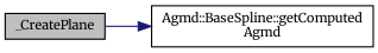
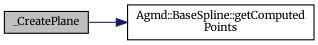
  digraph {
    rankdir=LR
    fontname=Merriweather
    node [color=black fontname=Merriweather fontsize=10 shape=record style=filled]
    n1 [fillcolor=grey75 fontcolor=black height=0.2 label=_CreatePlane width=0.4]
-   n2 [fillcolor=white height=0.2 label="Agmd::BaseSpline::getComputed\lAgmd" width=0.4]
+   n2 [fillcolor=white height=0.2 label="Agmd::BaseSpline::getComputed\lPoints" width=0.4]
    n1 -> n2 [color=midnightblue fontname=Merriweather fontsize=10 labelfontname=Helvetica labelfontsize=10 style=solid]
  }
